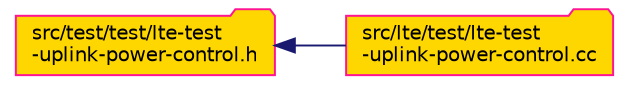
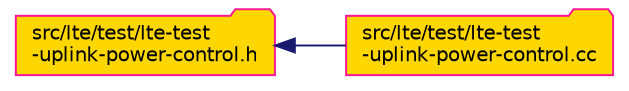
  digraph {
    rankdir=LR
    node [color=deeppink fillcolor=gold fontname=Helvetica fontsize=10 shape=folder style=filled]
-   n1 [fontcolor=black height=0.2 label="src/test/test/lte-test\l-uplink-power-control.h" width=0.4]
+   n1 [fontcolor=black height=0.2 label="src/lte/test/lte-test\l-uplink-power-control.h" width=0.4]
    n2 [height=0.2 label="src/lte/test/lte-test\l-uplink-power-control.cc" width=0.4]
    n1 -> n2 [color=midnightblue dir=back fontname=Helvetica fontsize=10 labelfontname=Helvetica labelfontsize=10 style=solid]
  }
